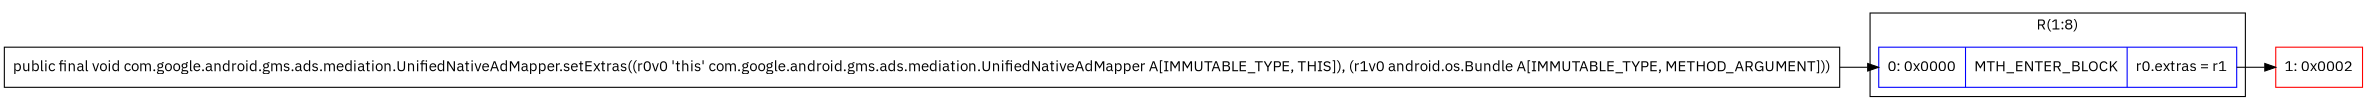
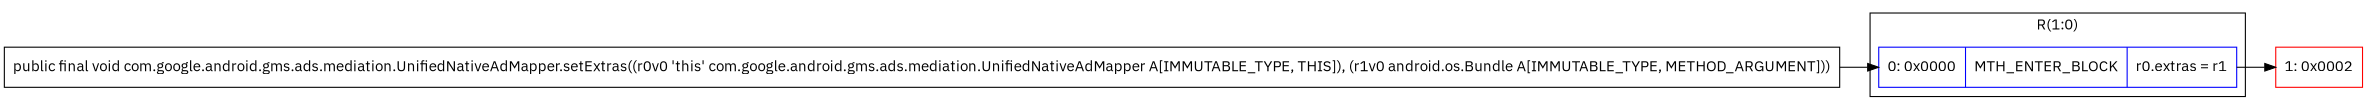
  digraph {
    rankdir=LR
    fontname="IBM Plex Sans"
    node [shape=record fontname="IBM Plex Sans"]
    edge [fontname="IBM Plex Sans"]
    n1 [color=blue label="{0\:\ 0x0000|MTH_ENTER_BLOCK\l|r0.extras = r1\l}"]
    n2 [color=red label="{1\:\ 0x0002}"]
    n3 [label="{public final void com.google.android.gms.ads.mediation.UnifiedNativeAdMapper.setExtras((r0v0 'this' com.google.android.gms.ads.mediation.UnifiedNativeAdMapper A[IMMUTABLE_TYPE, THIS]), (r1v0 android.os.Bundle A[IMMUTABLE_TYPE, METHOD_ARGUMENT])) }"]
    subgraph cluster_1 {
-     label="R(1:8)"
+     label="R(1:0)"
      n1
    }
    n1 -> n2
    n3 -> n1
  }
